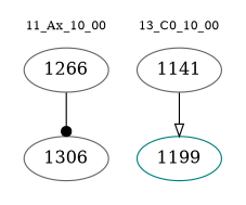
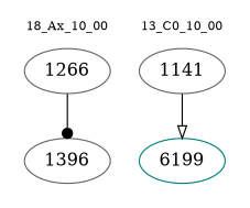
  digraph {
    node [color=gray40]
    edge [color=black]
    n1 [label=1266]
-   n2 [label=1306]
+   n2 [label=1396]
    n3 [label=1141]
-   n4 [color=teal label=1199]
+   n4 [color=teal label=6199]
    subgraph cluster_1 {
      color=white
      fontsize=10
-     label="11_Ax_10_00"
+     label="18_Ax_10_00"
      n1
      n2
    }
    subgraph cluster_2 {
      color=white
      fontsize=10
      label="13_C0_10_00"
      n3
      n4
    }
    n1 -> n2 [arrowhead=dot]
    n3 -> n4 [arrowhead=onormal]
  }
